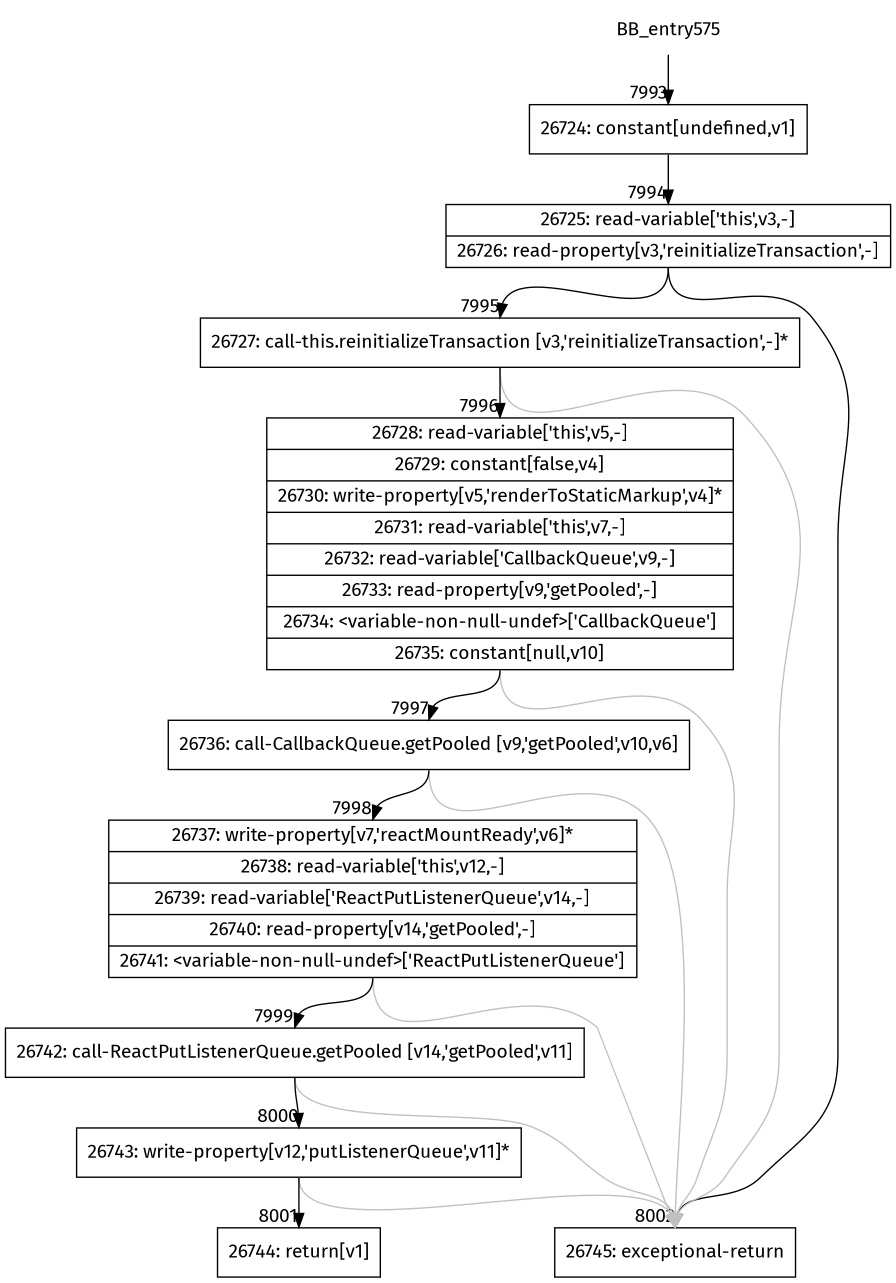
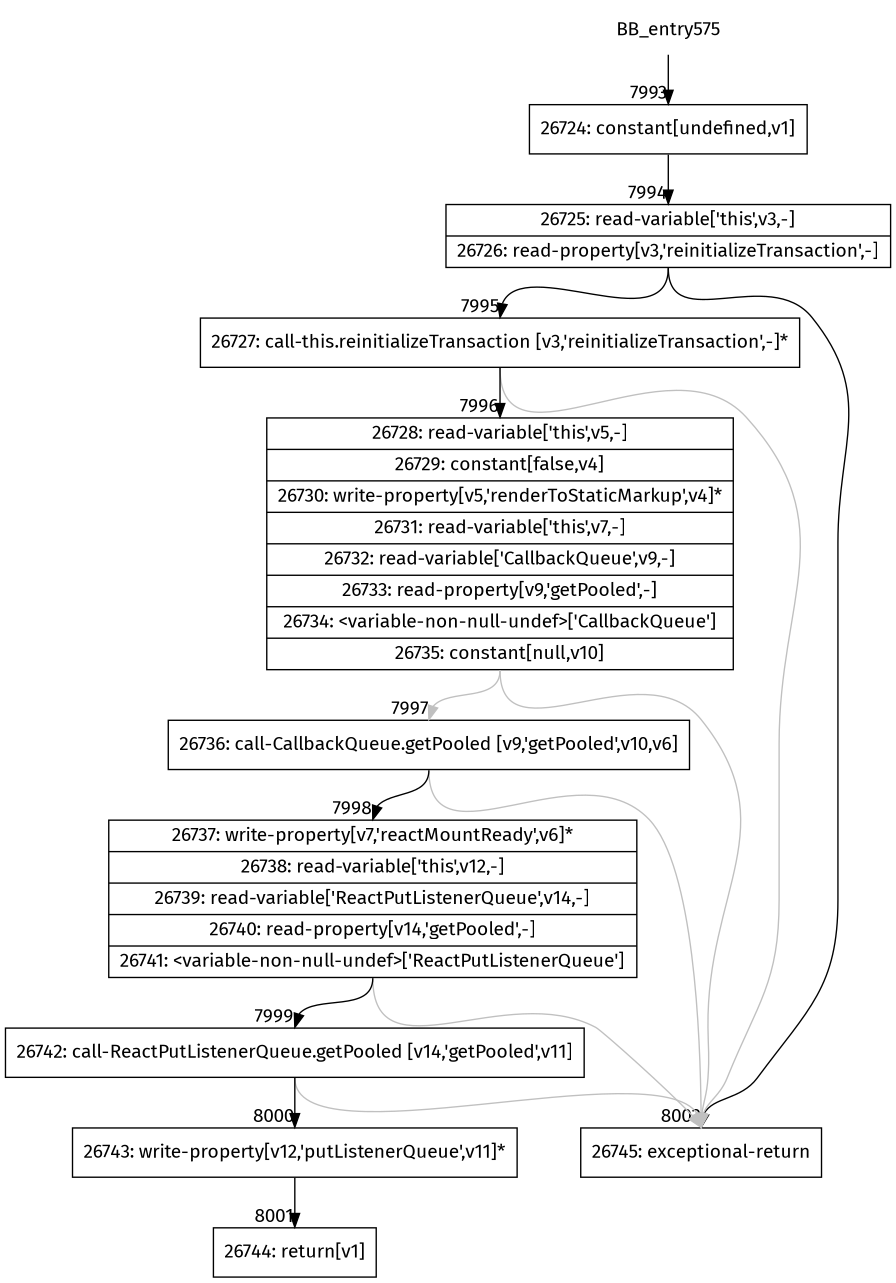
  digraph {
    fontname="Fira Sans"
    rankdir=TD
    node [fontname="Fira Sans" shape=record]
    edge [fontname="Fira Sans" headport=n tailport=s]
    n1 [label=BB_entry575 shape=none]
    n2 [label="{26724: constant[undefined,v1]}"]
    n3 [label="{26725: read-variable['this',v3,-]|26726: read-property[v3,'reinitializeTransaction',-]}"]
    n4 [label="{26727: call-this.reinitializeTransaction [v3,'reinitializeTransaction',-]*}"]
    n5 [label="{26745: exceptional-return}"]
    n6 [label="{26728: read-variable['this',v5,-]|26729: constant[false,v4]|26730: write-property[v5,'renderToStaticMarkup',v4]*|26731: read-variable['this',v7,-]|26732: read-variable['CallbackQueue',v9,-]|26733: read-property[v9,'getPooled',-]|26734: \<variable-non-null-undef\>['CallbackQueue']|26735: constant[null,v10]}"]
    n7 [label="{26736: call-CallbackQueue.getPooled [v9,'getPooled',v10,v6]}"]
    n8 [label="{26737: write-property[v7,'reactMountReady',v6]*|26738: read-variable['this',v12,-]|26739: read-variable['ReactPutListenerQueue',v14,-]|26740: read-property[v14,'getPooled',-]|26741: \<variable-non-null-undef\>['ReactPutListenerQueue']}"]
    n9 [label="{26742: call-ReactPutListenerQueue.getPooled [v14,'getPooled',v11]}"]
    n10 [label="{26743: write-property[v12,'putListenerQueue',v11]*}"]
    n11 [label="{26744: return[v1]}"]
    n1 -> n2 [headlabel="    7993"]
    n2 -> n3 [headlabel="      7994"]
    n3 -> n4 [headlabel="      7995"]
    n3 -> n5 [color=black headlabel="      8002"]
    n4 -> n5 [color=gray]
    n4 -> n6 [headlabel="      7996"]
    n6 -> n5 [color=gray]
-   n6 -> n7 [headlabel="      7997"]
+   n6 -> n7 [headlabel="      7997" color=gray]
    n7 -> n5 [color=gray]
    n7 -> n8 [headlabel="      7998"]
    n8 -> n5 [color=gray]
    n8 -> n9 [headlabel="      7999"]
    n9 -> n5 [color=gray]
    n9 -> n10 [headlabel="      8000"]
-   n10 -> n5 [color=gray]
    n10 -> n11 [headlabel="      8001"]
  }
